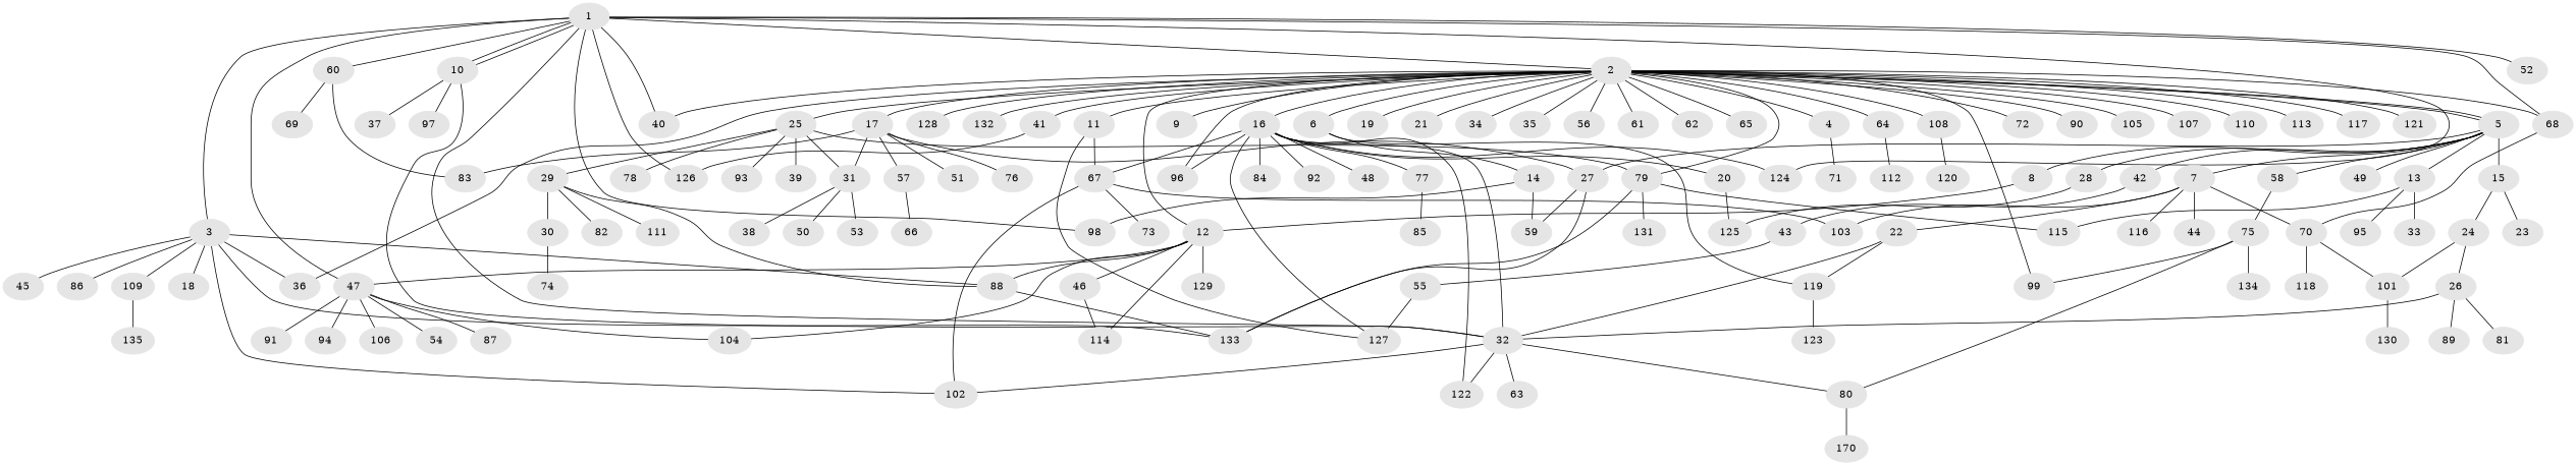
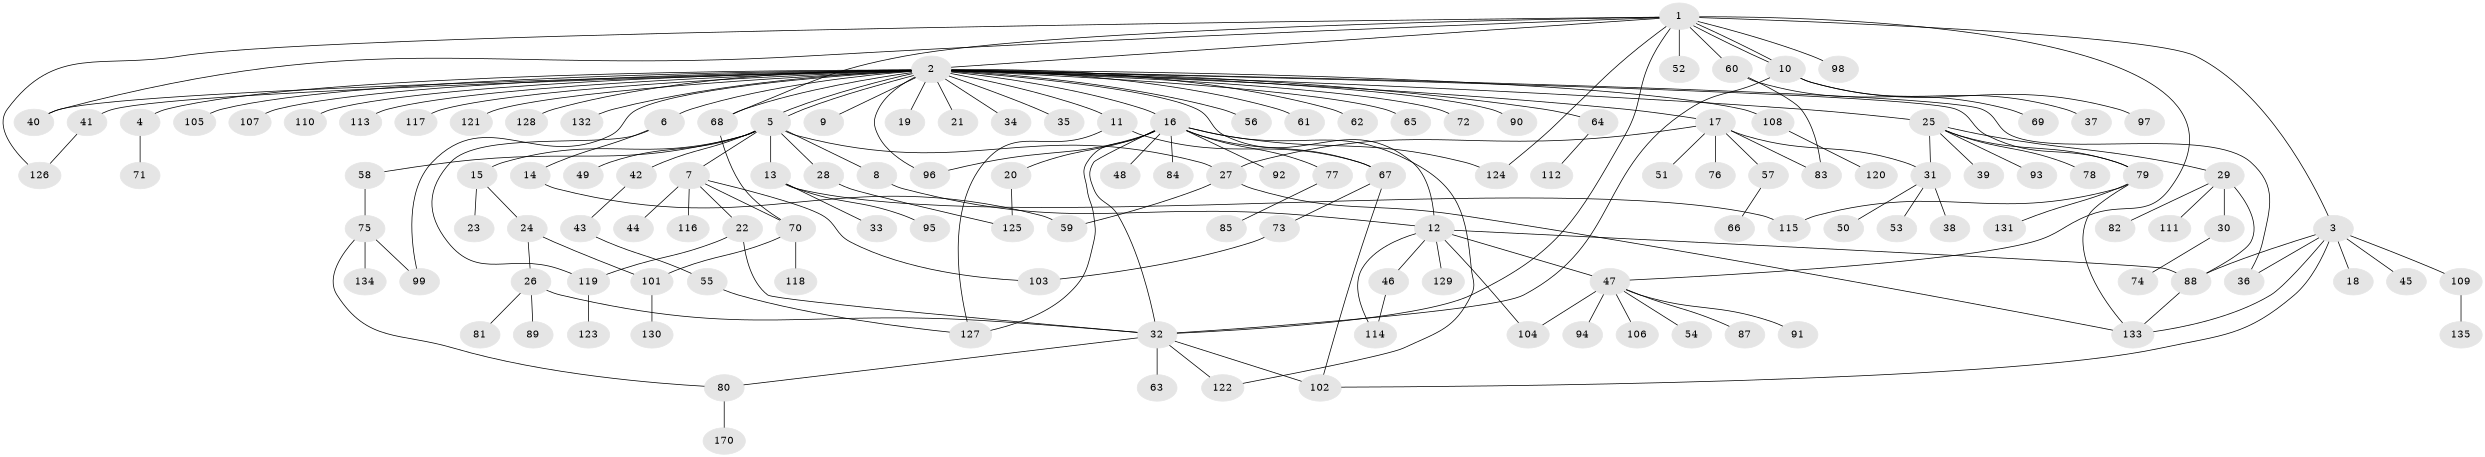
  graph {
    node [color=gray90 style=filled]
    1
    2
    3
    10
    32
    40
    47
    52
    60
    68
    98
    124
    126
    4
    5
    6
    9
    11
    12
    16
    17
    19
    21
    25
    34
    35
    36
    41
    56
    61
    62
    64
    65
    72
    79
    90
    96
    99
    105
    107
    108
    110
    113
    117
    121
    128
    132
    18
    45
-   86
    88
    102
    109
    133
    37
    97
    122
    63
    80
    104
    54
    87
    91
    94
    106
    83
    69
    70
    71
    7
    8
    13
    15
    27
    28
    42
    49
    58
    14
    119
    67
    127
    46
    114
    129
    20
    48
    77
    84
    92
    31
    51
    57
    76
    29
    39
    78
    93
    112
    115
    131
    120
    135
    22
    44
    103
    116
    33
    95
    23
    24
    59
    125
    43
    75
    123
    101
    118
    73
    26
    85
    38
    50
    53
    66
    81
    89
    130
    30
    82
    111
    74
    n133 [label=170]
    55
    134
    1 -- 2
    1 -- 3
    1 -- 10
    1 -- 10
    1 -- 32
    1 -- 40
    1 -- 47
    1 -- 52
    1 -- 60
    1 -- 68
    1 -- 98
    1 -- 124
    1 -- 126
    2 -- 40
    2 -- 68
    2 -- 4
    2 -- 5
    2 -- 5
    2 -- 6
    2 -- 9
    2 -- 11
    2 -- 12
    2 -- 16
    2 -- 17
    2 -- 19
    2 -- 21
    2 -- 25
    2 -- 34
    2 -- 35
    2 -- 36
    2 -- 41
    2 -- 56
    2 -- 61
    2 -- 62
    2 -- 64
    2 -- 65
    2 -- 72
    2 -- 79
    2 -- 90
    2 -- 96
    2 -- 99
    2 -- 105
    2 -- 107
    2 -- 108
    2 -- 110
    2 -- 113
    2 -- 117
    2 -- 121
    2 -- 128
    2 -- 132
    3 -- 36
    3 -- 18
    3 -- 45
-   3 -- 86
    3 -- 88
    3 -- 102
    3 -- 109
    3 -- 133
    10 -- 32
    10 -- 37
    10 -- 97
    32 -- 102
    32 -- 122
    32 -- 63
    32 -- 80
    47 -- 104
    47 -- 54
    47 -- 87
    47 -- 91
    47 -- 94
    47 -- 106
    60 -- 83
    60 -- 69
    68 -- 70
    4 -- 71
    5 -- 7
    5 -- 8
    5 -- 13
    5 -- 15
    5 -- 27
    5 -- 28
    5 -- 42
    5 -- 49
    5 -- 58
    6 -- 14
    6 -- 119
    11 -- 67
    11 -- 127
    12 -- 47
    12 -- 88
    12 -- 104
    12 -- 46
    12 -- 114
    12 -- 129
    16 -- 32
    16 -- 124
    16 -- 96
    16 -- 122
    16 -- 67
    16 -- 127
    16 -- 20
    16 -- 48
    16 -- 77
    16 -- 84
    16 -- 92
    17 -- 83
    17 -- 27
    17 -- 31
    17 -- 51
    17 -- 57
    17 -- 76
    25 -- 79
    25 -- 31
    25 -- 29
    25 -- 39
    25 -- 78
    25 -- 93
    41 -- 126
    64 -- 112
    79 -- 133
    79 -- 115
    79 -- 131
    108 -- 120
    88 -- 133
    109 -- 135
    80 -- n133
    70 -- 101
    70 -- 118
    7 -- 70
    7 -- 22
    7 -- 44
    7 -- 103
    7 -- 116
    8 -- 12
    13 -- 115
    13 -- 33
    13 -- 95
    15 -- 23
    15 -- 24
    27 -- 133
    27 -- 59
    28 -- 125
    42 -- 43
    58 -- 75
-   14 -- 98
    14 -- 59
    119 -- 123
    67 -- 102
    67 -- 73
    46 -- 114
    20 -- 125
    77 -- 85
    31 -- 38
    31 -- 50
    31 -- 53
    57 -- 66
    29 -- 88
    29 -- 30
    29 -- 82
    29 -- 111
    22 -- 32
    22 -- 119
    24 -- 101
    24 -- 26
    43 -- 55
    75 -- 99
    75 -- 80
    75 -- 134
    101 -- 130
-   67 -- 103
+   73 -- 103
    26 -- 32
    26 -- 81
    26 -- 89
    30 -- 74
    55 -- 127
  }
